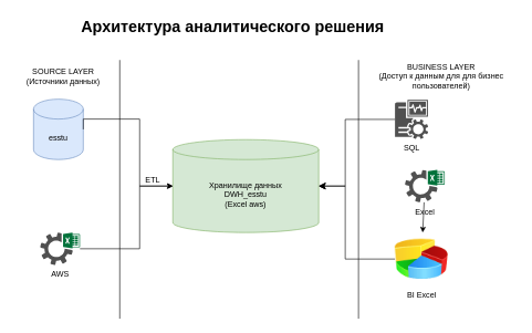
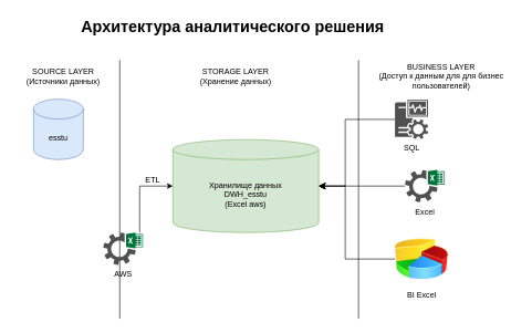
  <mxCell id="0" />
  <mxCell id="1" parent="0" />
  <mxCell id="2" value="" style="endArrow=none;html=1;rounded=0;" parent="1" edge="1"><mxGeometry width="50" height="50" relative="1" as="geometry"><mxPoint x="180" y="480" as="sourcePoint" /><mxPoint x="180" y="90" as="targetPoint" /></mxGeometry></mxCell>
  <mxCell id="3" value="" style="endArrow=none;html=1;rounded=0;" parent="1" edge="1"><mxGeometry width="50" height="50" relative="1" as="geometry"><mxPoint x="540" y="480" as="sourcePoint" /><mxPoint x="540" y="90" as="targetPoint" /></mxGeometry></mxCell>
  <mxCell id="4" value="&lt;h1 style=&quot;margin-top: 0px;&quot;&gt;Архитектура аналитического решения&amp;nbsp;&lt;/h1&gt;" style="text;html=1;whiteSpace=wrap;overflow=hidden;rounded=0;" parent="1" vertex="1"><mxGeometry x="120" y="20" width="470" height="50" as="geometry" /></mxCell>
  <mxCell id="5" value="Хранилище данных&lt;div&gt;DWH_esstu&lt;/div&gt;&lt;div&gt;(Excel aws)&lt;/div&gt;" style="shape=cylinder3;whiteSpace=wrap;html=1;boundedLbl=1;backgroundOutline=1;size=15;fillColor=#d5e8d4;strokeColor=#82b366;" parent="1" vertex="1"><mxGeometry x="260" y="210" width="220" height="140" as="geometry" /></mxCell>
  <mxCell id="6" value="ETL" style="text;html=1;align=center;verticalAlign=middle;whiteSpace=wrap;rounded=0;" parent="1" vertex="1"><mxGeometry x="200" y="255.5" width="60" height="30" as="geometry" /></mxCell>
  <mxCell id="7" value="BI Excel" style="image;html=1;image=img/lib/clip_art/finance/Pie_Chart_128x128.png" parent="1" vertex="1"><mxGeometry x="595" y="350" width="80" height="80" as="geometry" /></mxCell>
  <mxCell id="8" value="Excel" style="sketch=0;pointerEvents=1;shadow=0;dashed=0;html=1;strokeColor=none;fillColor=#505050;labelPosition=center;verticalLabelPosition=bottom;verticalAlign=top;outlineConnect=0;align=center;shape=mxgraph.office.services.excel_services;" parent="1" vertex="1"><mxGeometry x="610" y="255.5" width="60" height="49" as="geometry" /></mxCell>
  <mxCell id="9" value="SQL" style="sketch=0;pointerEvents=1;shadow=0;dashed=0;html=1;strokeColor=none;fillColor=#505050;labelPosition=center;verticalLabelPosition=bottom;verticalAlign=top;outlineConnect=0;align=center;shape=mxgraph.office.servers.monitoring_sql_reporting_services;" parent="1" vertex="1"><mxGeometry x="595" y="150" width="50" height="59" as="geometry" /></mxCell>
  <mxCell id="10" value="" style="edgeStyle=elbowEdgeStyle;elbow=horizontal;endArrow=classic;html=1;curved=0;rounded=0;endSize=8;startSize=8;exitX=0;exitY=0.5;exitDx=0;exitDy=0;entryX=1;entryY=0.5;entryDx=0;entryDy=0;entryPerimeter=0;" parent="1" source="7" target="5" edge="1"><mxGeometry width="50" height="50" relative="1" as="geometry"><mxPoint x="480" y="470" as="sourcePoint" /><mxPoint x="530" y="420" as="targetPoint" /><Array as="points"><mxPoint x="520" y="330" /></Array></mxGeometry></mxCell>
  <mxCell id="11" value="" style="edgeStyle=elbowEdgeStyle;elbow=horizontal;endArrow=classic;html=1;curved=0;rounded=0;endSize=8;startSize=8;entryX=1;entryY=0.5;entryDx=0;entryDy=0;entryPerimeter=0;" parent="1" source="9" target="5" edge="1"><mxGeometry width="50" height="50" relative="1" as="geometry"><mxPoint x="640" y="70" as="sourcePoint" /><mxPoint x="480" y="260" as="targetPoint" /><Array as="points"><mxPoint x="520" y="210" /></Array></mxGeometry></mxCell>
- <mxCell id="12" value="" style="endArrow=classic;html=1;rounded=0;" parent="1" source="8" target="7" edge="1"><mxGeometry width="50" height="50" relative="1" as="geometry"><mxPoint x="550" y="500" as="sourcePoint" /><mxPoint x="600" y="450" as="targetPoint" /></mxGeometry></mxCell>
+ <mxCell id="12" value="" style="endArrow=classic;html=1;rounded=0;" parent="1" source="8" target="5" edge="1"><mxGeometry width="50" height="50" relative="1" as="geometry"><mxPoint x="550" y="500" as="sourcePoint" /><mxPoint x="600" y="450" as="targetPoint" /></mxGeometry></mxCell>
  <mxCell id="13" value="SOURCE LAYER (Источники данных)" style="text;html=1;align=center;verticalAlign=middle;whiteSpace=wrap;rounded=0;" parent="1" vertex="1"><mxGeometry x="20" y="100" width="150" height="30" as="geometry" /></mxCell>
+ <mxCell id="14" value="STORAGE LAYER&lt;div&gt;(Хранение данных)&lt;/div&gt;" style="text;html=1;align=center;verticalAlign=middle;whiteSpace=wrap;rounded=0;" parent="1" vertex="1"><mxGeometry x="295" y="100" width="120" height="30" as="geometry" /></mxCell>
  <mxCell id="15" value="BUSINESS LAYER&lt;div&gt;(Доступ к данным для для бизнес пользователей)&lt;/div&gt;" style="text;html=1;align=center;verticalAlign=middle;whiteSpace=wrap;rounded=0;" parent="1" vertex="1"><mxGeometry x="550" y="100" width="230" height="30" as="geometry" /></mxCell>
- <mxCell id="16" value="AWS&lt;div&gt;&lt;br&gt;&lt;/div&gt;" style="sketch=0;pointerEvents=1;shadow=0;dashed=0;html=1;strokeColor=none;fillColor=#505050;labelPosition=center;verticalLabelPosition=bottom;verticalAlign=top;outlineConnect=0;align=center;shape=mxgraph.office.services.excel_services;" parent="1" vertex="1"><mxGeometry x="60" y="350" width="60" height="49" as="geometry" /></mxCell>
+ <mxCell id="16" value="AWS&lt;div&gt;&lt;br&gt;&lt;/div&gt;" style="sketch=0;pointerEvents=1;shadow=0;dashed=0;html=1;strokeColor=none;fillColor=#505050;labelPosition=center;verticalLabelPosition=bottom;verticalAlign=top;outlineConnect=0;align=center;shape=mxgraph.office.services.excel_services;" parent="1" vertex="1"><mxGeometry x="155" y="350" width="60" height="49" as="geometry" /></mxCell>
  <mxCell id="17" value="esstu" style="shape=cylinder3;whiteSpace=wrap;html=1;boundedLbl=1;backgroundOutline=1;size=15;fillColor=#dae8fc;strokeColor=#6c8ebf;" vertex="1" parent="1"><mxGeometry x="50" y="149" width="75" height="91" as="geometry" /></mxCell>
- <mxCell id="18" style="edgeStyle=orthogonalEdgeStyle;rounded=0;orthogonalLoop=1;jettySize=auto;html=1;exitX=1;exitY=0.5;exitDx=0;exitDy=0;exitPerimeter=0;entryX=0;entryY=0.5;entryDx=0;entryDy=0;entryPerimeter=0;" edge="1" parent="1" source="17" target="5"><mxGeometry relative="1" as="geometry"><Array as="points"><mxPoint x="125" y="179" /><mxPoint x="210" y="179" /><mxPoint x="210" y="280" /></Array></mxGeometry></mxCell>
  <mxCell id="19" style="edgeStyle=orthogonalEdgeStyle;rounded=0;orthogonalLoop=1;jettySize=auto;html=1;entryX=0;entryY=0.5;entryDx=0;entryDy=0;entryPerimeter=0;" edge="1" parent="1" source="16" target="5"><mxGeometry relative="1" as="geometry"><mxPoint x="140" y="280" as="sourcePoint" /><mxPoint x="275" y="381" as="targetPoint" /><Array as="points"><mxPoint x="210" y="375" /><mxPoint x="210" y="280" /></Array></mxGeometry></mxCell>
